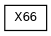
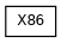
  digraph {
    rankdir=LR
-   n1 [color=black fillcolor=white fontname=Helvetica fontsize=10 height=0.2 label=X66 shape=record style=filled width=0.4]
+   n1 [color=black fillcolor=white fontname=Helvetica fontsize=10 height=0.2 label=X86 shape=record style=filled width=0.4]
  }
